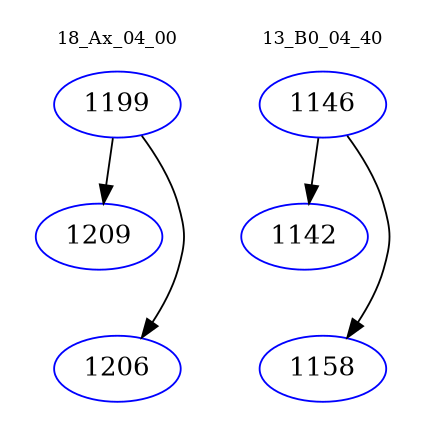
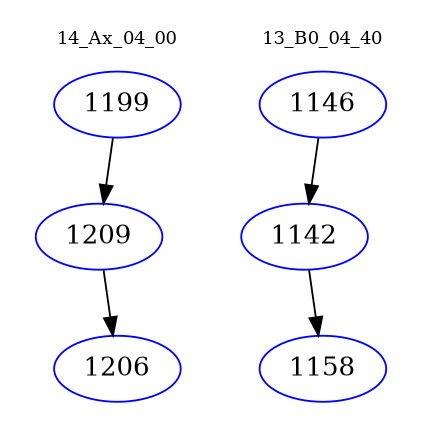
  digraph {
    node [color=blue]
    edge [color=black]
    n1 [label=1199]
    n2 [label=1209]
    n3 [label=1206]
    n4 [label=1146]
    n5 [label=1142]
    n6 [label=1158]
    subgraph cluster_1 {
      color=white
      fontsize=10
-     label="18_Ax_04_00"
+     label="14_Ax_04_00"
      n1
      n2
      n3
    }
    subgraph cluster_2 {
      color=white
      fontsize=10
      label="13_B0_04_40"
      n4
      n5
      n6
    }
    n1 -> n2
-   n1 -> n3
+   n2 -> n3
    n4 -> n5
-   n4 -> n6
+   n5 -> n6
  }
